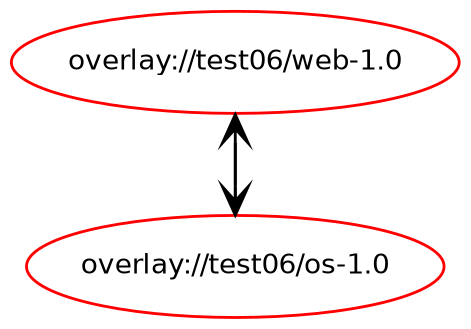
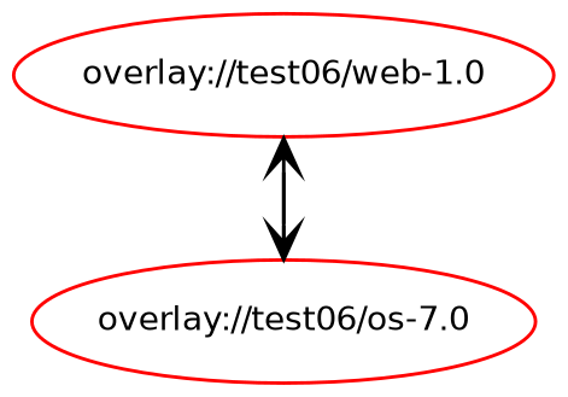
  digraph {
    compound=true
    concentrate=true
    newrank=true
    rankdir=TD
    node [color=red fontname=Helvetica fontsize=10]
    edge [arrowhead=vee]
    "overlay://test06/web-1.0"
-   "overlay://test06/os-1.0"
+   "overlay://test06/os-1.0" [label="overlay://test06/os-7.0"]
    "overlay://test06/web-1.0" -> "overlay://test06/os-1.0"
    "overlay://test06/os-1.0" -> "overlay://test06/web-1.0"
  }
